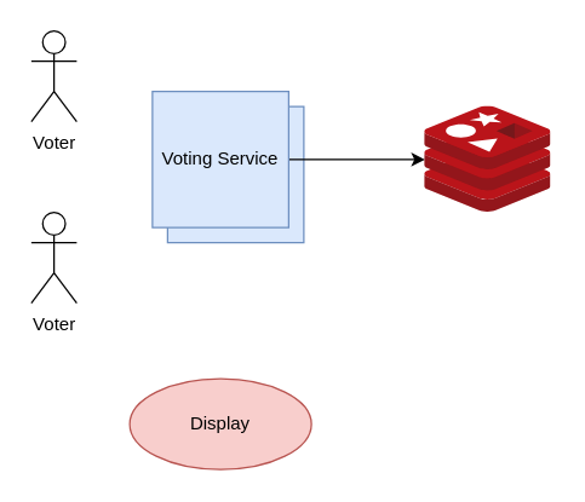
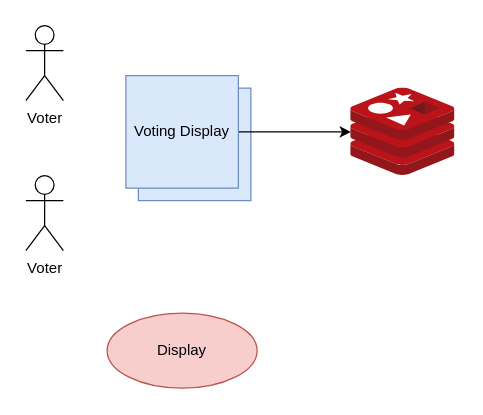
  <mxCell id="0" />
  <mxCell id="1" parent="0" />
  <mxCell id="2" value="" style="whiteSpace=wrap;html=1;aspect=fixed;fillColor=#dae8fc;strokeColor=#6c8ebf;" vertex="1" parent="1"><mxGeometry x="110" y="70" width="90" height="90" as="geometry" /></mxCell>
  <mxCell id="3" style="edgeStyle=orthogonalEdgeStyle;rounded=0;orthogonalLoop=1;jettySize=auto;html=1;exitX=1;exitY=0.5;exitDx=0;exitDy=0;" parent="1" source="4" target="8" edge="1"><mxGeometry relative="1" as="geometry"><mxPoint x="250" y="105" as="targetPoint" /></mxGeometry></mxCell>
- <mxCell id="4" value="Voting Service" style="whiteSpace=wrap;html=1;aspect=fixed;fillColor=#dae8fc;strokeColor=#6c8ebf;" parent="1" vertex="1"><mxGeometry x="100" y="60" width="90" height="90" as="geometry" /></mxCell>
+ <mxCell id="4" value="Voting Display" style="whiteSpace=wrap;html=1;aspect=fixed;fillColor=#dae8fc;strokeColor=#6c8ebf;" parent="1" vertex="1"><mxGeometry x="100" y="60" width="90" height="90" as="geometry" /></mxCell>
  <mxCell id="5" value="Voter" style="shape=umlActor;verticalLabelPosition=bottom;labelBackgroundColor=#ffffff;verticalAlign=top;html=1;outlineConnect=0;" parent="1" vertex="1"><mxGeometry x="20" y="20" width="30" height="60" as="geometry" /></mxCell>
  <mxCell id="6" value="Voter" style="shape=umlActor;verticalLabelPosition=bottom;labelBackgroundColor=#ffffff;verticalAlign=top;html=1;outlineConnect=0;" parent="1" vertex="1"><mxGeometry x="20" y="140" width="30" height="60" as="geometry" /></mxCell>
  <mxCell id="7" value="Display" style="ellipse;whiteSpace=wrap;html=1;fillColor=#f8cecc;strokeColor=#b85450;" parent="1" vertex="1"><mxGeometry x="85" y="250" width="120" height="60" as="geometry" /></mxCell>
  <mxCell id="8" value="" style="aspect=fixed;html=1;points=[];align=center;image;fontSize=12;image=img/lib/mscae/Cache_Redis_Product.svg;" vertex="1" parent="1"><mxGeometry x="280" y="70" width="83.33" height="70" as="geometry" /></mxCell>
